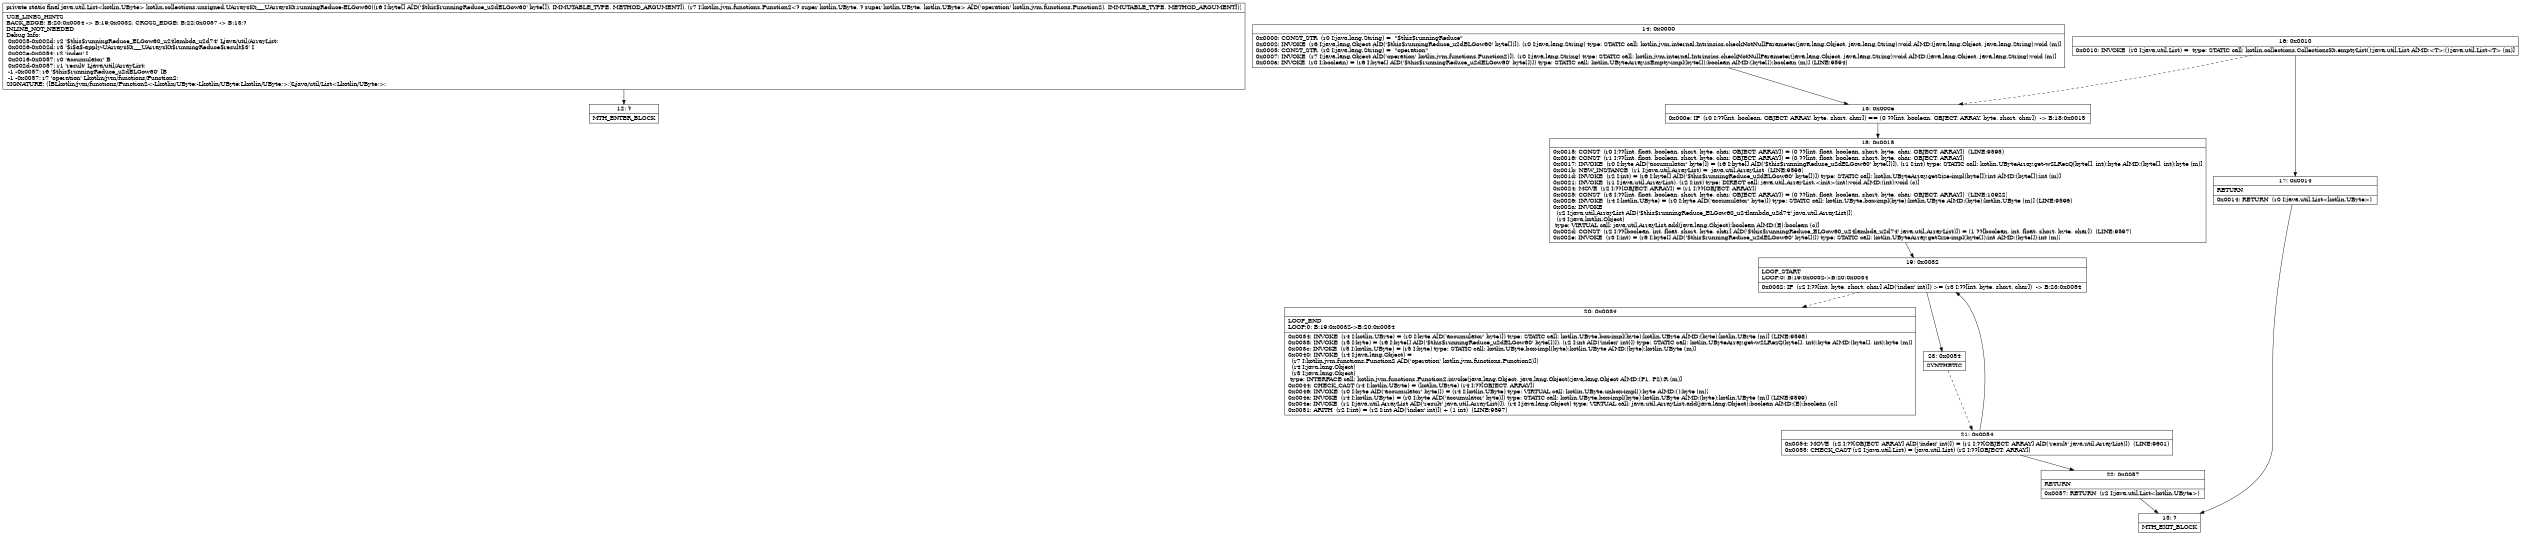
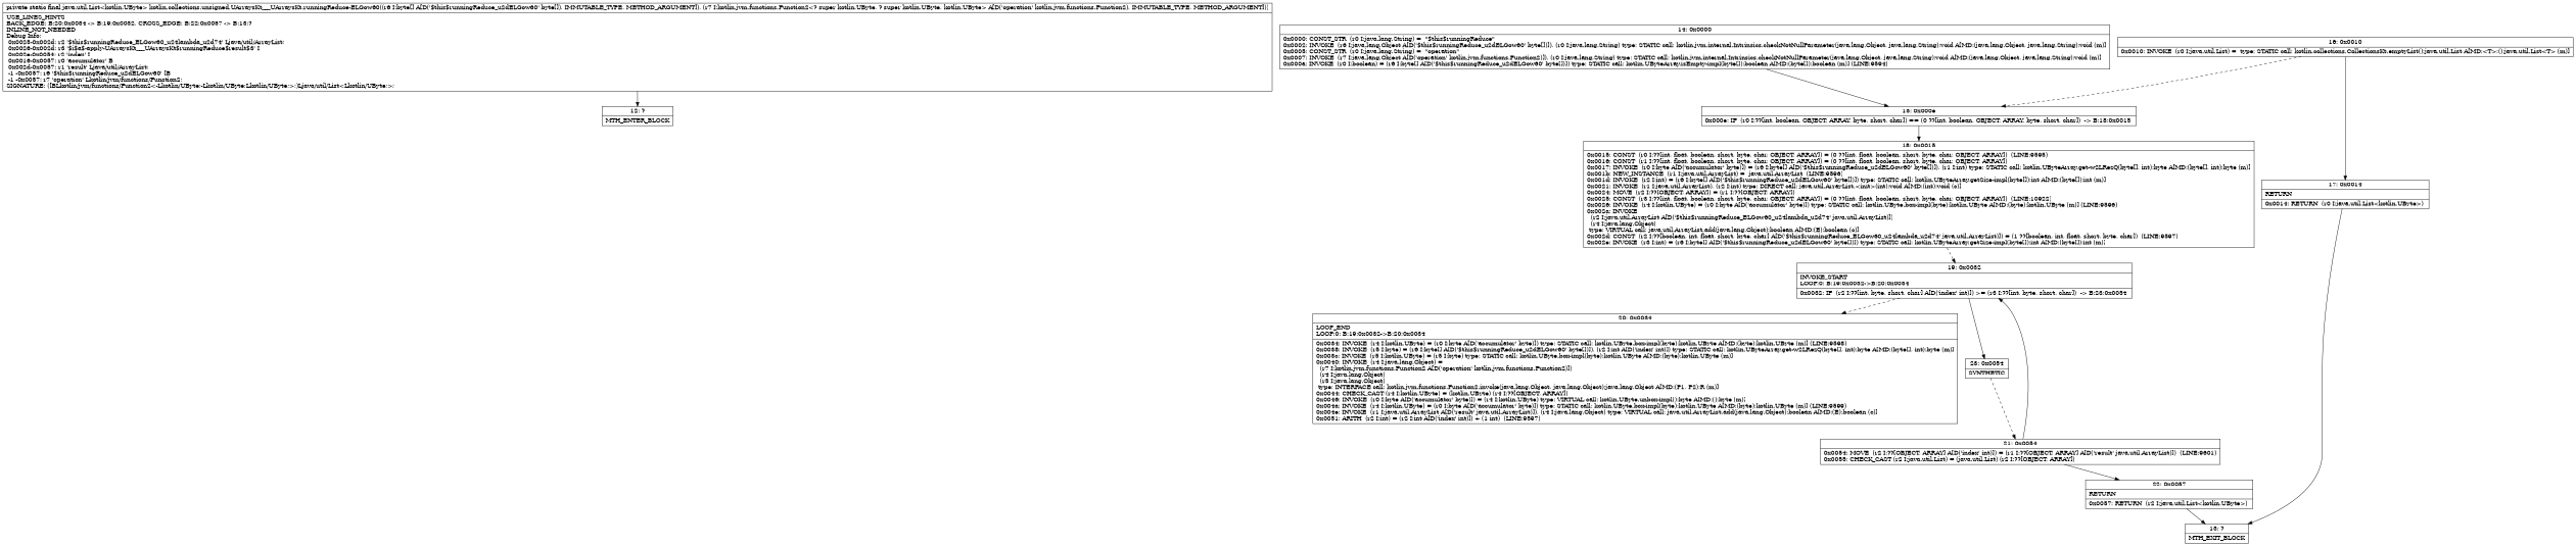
  digraph {
    node [shape=record]
    n1 [label="{12\:\ ?|MTH_ENTER_BLOCK\l}"]
    n2 [label="{14\:\ 0x0000|0x0000: CONST_STR  (r0 I:java.lang.String) =  \"$this$runningReduce\" \l0x0002: INVOKE  (r6 I:java.lang.Object A[D('$this$runningReduce_u2dELGow60' byte[])]), (r0 I:java.lang.String) type: STATIC call: kotlin.jvm.internal.Intrinsics.checkNotNullParameter(java.lang.Object, java.lang.String):void A[MD:(java.lang.Object, java.lang.String):void (m)]\l0x0005: CONST_STR  (r0 I:java.lang.String) =  \"operation\" \l0x0007: INVOKE  (r7 I:java.lang.Object A[D('operation' kotlin.jvm.functions.Function2)]), (r0 I:java.lang.String) type: STATIC call: kotlin.jvm.internal.Intrinsics.checkNotNullParameter(java.lang.Object, java.lang.String):void A[MD:(java.lang.Object, java.lang.String):void (m)]\l0x000a: INVOKE  (r0 I:boolean) = (r6 I:byte[] A[D('$this$runningReduce_u2dELGow60' byte[])]) type: STATIC call: kotlin.UByteArray.isEmpty\-impl(byte[]):boolean A[MD:(byte[]):boolean (m)] (LINE:9594)\l}"]
    n3 [label="{15\:\ 0x000e|0x000e: IF  (r0 I:??[int, boolean, OBJECT, ARRAY, byte, short, char]) == (0 ??[int, boolean, OBJECT, ARRAY, byte, short, char])  \-\> B:18:0x0015 \l}"]
-   n4 [label="{18\:\ 0x0015|0x0015: CONST  (r0 I:??[int, float, boolean, short, byte, char, OBJECT, ARRAY]) = (0 ??[int, float, boolean, short, byte, char, OBJECT, ARRAY])  (LINE:9595)\l0x0016: CONST  (r1 I:??[int, float, boolean, short, byte, char, OBJECT, ARRAY]) = (0 ??[int, float, boolean, short, byte, char, OBJECT, ARRAY]) \l0x0017: INVOKE  (r0 I:byte A[D('accumulator' byte)]) = (r6 I:byte[] A[D('$this$runningReduce_u2dELGow60' byte[])]), (r1 I:int) type: STATIC call: kotlin.UByteArray.get\-w2LRezQ(byte[], int):byte A[MD:(byte[], int):byte (m)]\l0x001b: NEW_INSTANCE  (r1 I:java.util.ArrayList) =  java.util.ArrayList  (LINE:9596)\l0x001d: INVOKE  (r2 I:int) = (r6 I:byte[] A[D('$this$runningReduce_u2dELGow60' byte[])]) type: STATIC call: kotlin.UByteArray.getSize\-impl(byte[]):int A[MD:(byte[]):int (m)]\l0x0021: INVOKE  (r1 I:java.util.ArrayList), (r2 I:int) type: DIRECT call: java.util.ArrayList.\<init\>(int):void A[MD:(int):void (c)]\l0x0024: MOVE  (r2 I:??[OBJECT, ARRAY]) = (r1 I:??[OBJECT, ARRAY]) \l0x0025: CONST  (r3 I:??[int, float, boolean, short, byte, char, OBJECT, ARRAY]) = (0 ??[int, float, boolean, short, byte, char, OBJECT, ARRAY])  (LINE:10922)\l0x0026: INVOKE  (r4 I:kotlin.UByte) = (r0 I:byte A[D('accumulator' byte)]) type: STATIC call: kotlin.UByte.box\-impl(byte):kotlin.UByte A[MD:(byte):kotlin.UByte (m)] (LINE:9596)\l0x002a: INVOKE  \l  (r2 I:java.util.ArrayList A[D('$this$runningReduce_ELGow60_u24lambda_u2d74' java.util.ArrayList)])\l  (r4 I:java.kotlin.Object)\l type: VIRTUAL call: java.util.ArrayList.add(java.lang.Object):boolean A[MD:(E):boolean (c)]\l0x002d: CONST  (r2 I:??[boolean, int, float, short, byte, char] A[D('$this$runningReduce_ELGow60_u24lambda_u2d74' java.util.ArrayList)]) = (1 ??[boolean, int, float, short, byte, char])  (LINE:9597)\l0x002e: INVOKE  (r3 I:int) = (r6 I:byte[] A[D('$this$runningReduce_u2dELGow60' byte[])]) type: STATIC call: kotlin.UByteArray.getSize\-impl(byte[]):int A[MD:(byte[]):int (m)]\l}"]
+   n4 [label="{18\:\ 0x0015|0x0015: CONST  (r0 I:??[int, float, boolean, short, byte, char, OBJECT, ARRAY]) = (0 ??[int, float, boolean, short, byte, char, OBJECT, ARRAY])  (LINE:9595)\l0x0016: CONST  (r1 I:??[int, float, boolean, short, byte, char, OBJECT, ARRAY]) = (0 ??[int, float, boolean, short, byte, char, OBJECT, ARRAY]) \l0x0017: INVOKE  (r0 I:byte A[D('accumulator' byte)]) = (r6 I:byte[] A[D('$this$runningReduce_u2dELGow60' byte[])]), (r1 I:int) type: STATIC call: kotlin.UByteArray.get\-w2LRezQ(byte[], int):byte A[MD:(byte[], int):byte (m)]\l0x001b: NEW_INSTANCE  (r1 I:java.util.ArrayList) =  java.util.ArrayList  (LINE:9596)\l0x001d: INVOKE  (r2 I:int) = (r6 I:byte[] A[D('$this$runningReduce_u2dELGow60' byte[])]) type: STATIC call: kotlin.UByteArray.getSize\-impl(byte[]):int A[MD:(byte[]):int (m)]\l0x0021: INVOKE  (r1 I:java.util.ArrayList), (r2 I:int) type: DIRECT call: java.util.ArrayList.\<init\>(int):void A[MD:(int):void (c)]\l0x0024: MOVE  (r2 I:??[OBJECT, ARRAY]) = (r1 I:??[OBJECT, ARRAY]) \l0x0025: CONST  (r3 I:??[int, float, boolean, short, byte, char, OBJECT, ARRAY]) = (0 ??[int, float, boolean, short, byte, char, OBJECT, ARRAY])  (LINE:10922)\l0x0026: INVOKE  (r4 I:kotlin.UByte) = (r0 I:byte A[D('accumulator' byte)]) type: STATIC call: kotlin.UByte.box\-impl(byte):kotlin.UByte A[MD:(byte):kotlin.UByte (m)] (LINE:9596)\l0x002a: INVOKE  \l  (r2 I:java.util.ArrayList A[D('$this$runningReduce_ELGow60_u24lambda_u2d74' java.util.ArrayList)])\l  (r4 I:java.lang.Object)\l type: VIRTUAL call: java.util.ArrayList.add(java.lang.Object):boolean A[MD:(E):boolean (c)]\l0x002d: CONST  (r2 I:??[boolean, int, float, short, byte, char] A[D('$this$runningReduce_ELGow60_u24lambda_u2d74' java.util.ArrayList)]) = (1 ??[boolean, int, float, short, byte, char])  (LINE:9597)\l0x002e: INVOKE  (r3 I:int) = (r6 I:byte[] A[D('$this$runningReduce_u2dELGow60' byte[])]) type: STATIC call: kotlin.UByteArray.getSize\-impl(byte[]):int A[MD:(byte[]):int (m)]\l}"]
    n5 [label="{16\:\ 0x0010|0x0010: INVOKE  (r0 I:java.util.List) =  type: STATIC call: kotlin.collections.CollectionsKt.emptyList():java.util.List A[MD:\<T\>:():java.util.List\<T\> (m)]\l}"]
    n6 [label="{17\:\ 0x0014|RETURN\l|0x0014: RETURN  (r0 I:java.util.List\<kotlin.UByte\>) \l}"]
-   n7 [label="{19\:\ 0x0032|LOOP_START\lLOOP:0: B:19:0x0032\-\>B:20:0x0034\l|0x0032: IF  (r2 I:??[int, byte, short, char] A[D('index' int)]) \>= (r3 I:??[int, byte, short, char])  \-\> B:23:0x0054 \l}"]
+   n7 [label="{19\:\ 0x0032|INVOKE_START\lLOOP:0: B:19:0x0032\-\>B:20:0x0034\l|0x0032: IF  (r2 I:??[int, byte, short, char] A[D('index' int)]) \>= (r3 I:??[int, byte, short, char])  \-\> B:23:0x0054 \l}"]
    n8 [label="{13\:\ ?|MTH_EXIT_BLOCK\l}"]
    n9 [label="{20\:\ 0x0034|LOOP_END\lLOOP:0: B:19:0x0032\-\>B:20:0x0034\l|0x0034: INVOKE  (r4 I:kotlin.UByte) = (r0 I:byte A[D('accumulator' byte)]) type: STATIC call: kotlin.UByte.box\-impl(byte):kotlin.UByte A[MD:(byte):kotlin.UByte (m)] (LINE:9598)\l0x0038: INVOKE  (r5 I:byte) = (r6 I:byte[] A[D('$this$runningReduce_u2dELGow60' byte[])]), (r2 I:int A[D('index' int)]) type: STATIC call: kotlin.UByteArray.get\-w2LRezQ(byte[], int):byte A[MD:(byte[], int):byte (m)]\l0x003c: INVOKE  (r5 I:kotlin.UByte) = (r5 I:byte) type: STATIC call: kotlin.UByte.box\-impl(byte):kotlin.UByte A[MD:(byte):kotlin.UByte (m)]\l0x0040: INVOKE  (r4 I:java.lang.Object) = \l  (r7 I:kotlin.jvm.functions.Function2 A[D('operation' kotlin.jvm.functions.Function2)])\l  (r4 I:java.lang.Object)\l  (r5 I:java.lang.Object)\l type: INTERFACE call: kotlin.jvm.functions.Function2.invoke(java.lang.Object, java.lang.Object):java.lang.Object A[MD:(P1, P2):R (m)]\l0x0044: CHECK_CAST (r4 I:kotlin.UByte) = (kotlin.UByte) (r4 I:??[OBJECT, ARRAY]) \l0x0046: INVOKE  (r0 I:byte A[D('accumulator' byte)]) = (r4 I:kotlin.UByte) type: VIRTUAL call: kotlin.UByte.unbox\-impl():byte A[MD:():byte (m)]\l0x004a: INVOKE  (r4 I:kotlin.UByte) = (r0 I:byte A[D('accumulator' byte)]) type: STATIC call: kotlin.UByte.box\-impl(byte):kotlin.UByte A[MD:(byte):kotlin.UByte (m)] (LINE:9599)\l0x004e: INVOKE  (r1 I:java.util.ArrayList A[D('result' java.util.ArrayList)]), (r4 I:java.lang.Object) type: VIRTUAL call: java.util.ArrayList.add(java.lang.Object):boolean A[MD:(E):boolean (c)]\l0x0051: ARITH  (r2 I:int) = (r2 I:int A[D('index' int)]) + (1 int)  (LINE:9597)\l}"]
    n10 [label="{23\:\ 0x0054|SYNTHETIC\l}"]
    n11 [label="{21\:\ 0x0054|0x0054: MOVE  (r2 I:??[OBJECT, ARRAY] A[D('index' int)]) = (r1 I:??[OBJECT, ARRAY] A[D('result' java.util.ArrayList)])  (LINE:9601)\l0x0055: CHECK_CAST (r2 I:java.util.List) = (java.util.List) (r2 I:??[OBJECT, ARRAY]) \l}"]
    n12 [label="{22\:\ 0x0057|RETURN\l|0x0057: RETURN  (r2 I:java.util.List\<kotlin.UByte\>) \l}"]
    n13 [label="{private static final java.util.List\<kotlin.UByte\> kotlin.collections.unsigned.UArraysKt___UArraysKt.runningReduce\-ELGow60((r6 I:byte[] A[D('$this$runningReduce_u2dELGow60' byte[]), IMMUTABLE_TYPE, METHOD_ARGUMENT]), (r7 I:kotlin.jvm.functions.Function2\<? super kotlin.UByte, ? super kotlin.UByte, kotlin.UByte\> A[D('operation' kotlin.jvm.functions.Function2), IMMUTABLE_TYPE, METHOD_ARGUMENT]))  | USE_LINES_HINTS\lBACK_EDGE: B:20:0x0034 \-\> B:19:0x0032, CROSS_EDGE: B:22:0x0057 \-\> B:13:?\lINLINE_NOT_NEEDED\lDebug Info:\l  0x0025\-0x002d: r2 '$this$runningReduce_ELGow60_u24lambda_u2d74' Ljava\/util\/ArrayList;\l  0x0026\-0x002d: r3 '$i$a$\-apply\-UArraysKt___UArraysKt$runningReduce$result$3' I\l  0x002e\-0x0054: r2 'index' I\l  0x0016\-0x0057: r0 'accumulator' B\l  0x002d\-0x0057: r1 'result' Ljava\/util\/ArrayList;\l  \-1 \-0x0057: r6 '$this$runningReduce_u2dELGow60' [B\l  \-1 \-0x0057: r7 'operation' Lkotlin\/jvm\/functions\/Function2;\lSIGNATURE: ([BLkotlin\/jvm\/functions\/Function2\<\-Lkotlin\/UByte;\-Lkotlin\/UByte;Lkotlin\/UByte;\>;)Ljava\/util\/List\<Lkotlin\/UByte;\>;\l}"]
    n2 -> n3
    n3 -> n4
-   n4 -> n7
+   n4 -> n7 [style=dashed]
    n5 -> n3 [style=dashed]
    n5 -> n6
    n6 -> n8
    n7 -> n9 [style=dashed]
    n7 -> n10
    n10 -> n11 [style=dashed]
    n11 -> n7
    n11 -> n12
    n12 -> n8
    n13 -> n1
  }
